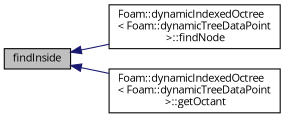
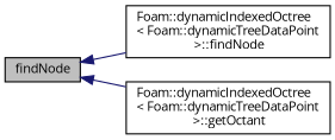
  digraph {
    rankdir=LR
    fontname="Open Sans"
    node [color=black fontname="Open Sans" fontsize=10 shape=record]
    edge [color=midnightblue dir=back fontname="Open Sans" fontsize=10 labelfontname=Helvetica labelfontsize=10 style=solid]
-   n1 [fillcolor=grey75 fontcolor=black height=0.2 label=findInside style=filled width=0.4]
+   n1 [fillcolor=grey75 fontcolor=black height=0.2 label=findNode style=filled width=0.4]
    n2 [height=0.2 label="Foam::dynamicIndexedOctree\l\< Foam::dynamicTreeDataPoint\l \>::findNode" width=0.4]
    n3 [height=0.2 label="Foam::dynamicIndexedOctree\l\< Foam::dynamicTreeDataPoint\l \>::getOctant" width=0.4]
    n1 -> n2
    n1 -> n3
  }
